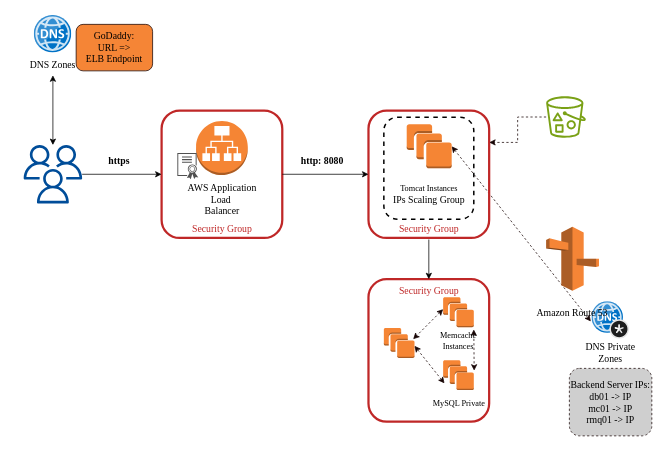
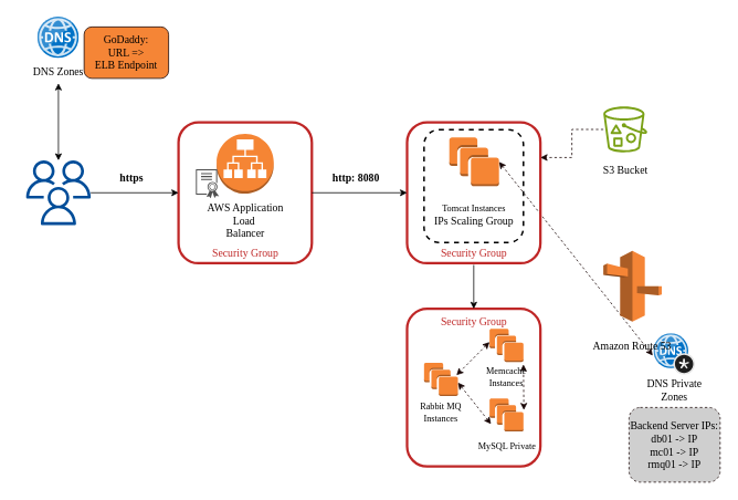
  <mxCell id="0" />
  <mxCell id="1" parent="0" />
  <mxCell id="2" value="GoDaddy:&lt;div&gt;URL =&amp;gt; ELB&amp;nbsp;&lt;span style=&quot;background-color: initial;&quot;&gt;Endpoint&lt;/span&gt;&lt;/div&gt;" style="rounded=1;whiteSpace=wrap;html=1;fillColor=#f58536;fontFamily=Tahoma;fontSize=13;strokeColor=#170505;" vertex="1" parent="1"><mxGeometry x="101" y="32" width="102" height="62.05" as="geometry" /></mxCell>
  <mxCell id="3" value="" style="endArrow=classic;startArrow=classic;html=1;rounded=0;strokeColor=#170505;dashed=1;exitX=1;exitY=0.5;exitDx=0;exitDy=0;exitPerimeter=0;entryX=-0.027;entryY=0.527;entryDx=0;entryDy=0;entryPerimeter=0;" edge="1" parent="1" source="20" target="4"><mxGeometry width="50" height="50" relative="1" as="geometry"><mxPoint x="621" y="432" as="sourcePoint" /><mxPoint x="691" y="412" as="targetPoint" /></mxGeometry></mxCell>
  <mxCell id="4" value="" style="image;sketch=0;aspect=fixed;html=1;points=[];align=center;fontSize=12;image=img/lib/mscae/DNS_Private_Zones.svg;" vertex="1" parent="1"><mxGeometry x="789" y="402" width="50" height="50" as="geometry" /></mxCell>
  <mxCell id="5" value="" style="rounded=1;whiteSpace=wrap;html=1;fillColor=none;strokeColor=#BF2727;strokeWidth=3;" vertex="1" parent="1"><mxGeometry x="491" y="147" width="161" height="170" as="geometry" /></mxCell>
  <mxCell id="6" value="" style="rounded=1;whiteSpace=wrap;html=1;fillColor=none;strokeColor=#BF2727;strokeWidth=3;" vertex="1" parent="1"><mxGeometry x="215" y="147" width="161" height="170" as="geometry" /></mxCell>
  <mxCell id="7" value="" style="sketch=0;outlineConnect=0;fontColor=#232F3E;gradientColor=none;fillColor=#004D99;strokeColor=none;dashed=0;verticalLabelPosition=bottom;verticalAlign=top;align=center;html=1;fontSize=12;fontStyle=0;aspect=fixed;pointerEvents=1;shape=mxgraph.aws4.users;" vertex="1" parent="1"><mxGeometry x="31" y="193" width="78" height="78" as="geometry" /></mxCell>
  <mxCell id="8" value="" style="group" connectable="0" vertex="1" parent="1"><mxGeometry x="245.5" y="161" width="100" height="120" as="geometry" /></mxCell>
  <mxCell id="9" value="" style="outlineConnect=0;dashed=0;verticalLabelPosition=bottom;verticalAlign=top;align=center;html=1;shape=mxgraph.aws3.application_load_balancer;fillColor=#F58534;gradientColor=none;" vertex="1" parent="8"><mxGeometry x="15.5" width="69" height="72" as="geometry" /></mxCell>
  <mxCell id="10" value="AWS Application&lt;div style=&quot;font-size: 13px;&quot;&gt;Load&amp;nbsp;&lt;/div&gt;&lt;div style=&quot;font-size: 13px;&quot;&gt;Balancer&lt;/div&gt;" style="text;strokeColor=none;align=center;fillColor=none;html=1;verticalAlign=middle;whiteSpace=wrap;rounded=0;fontFamily=Tahoma;fontSize=13;" vertex="1" parent="8"><mxGeometry y="90" width="100" height="30" as="geometry" /></mxCell>
  <mxCell id="11" value="" style="sketch=0;pointerEvents=1;shadow=0;dashed=0;html=1;strokeColor=none;labelPosition=center;verticalLabelPosition=bottom;verticalAlign=top;align=center;fillColor=#505050;shape=mxgraph.mscae.intune.intune_certificate_profiles" vertex="1" parent="8"><mxGeometry x="-9.5" y="42.5" width="28" height="35" as="geometry" /></mxCell>
  <mxCell id="12" value="&lt;font color=&quot;#bf2727&quot;&gt;Security Group&lt;/font&gt;" style="text;strokeColor=none;align=center;fillColor=none;html=1;verticalAlign=middle;whiteSpace=wrap;rounded=0;fontFamily=Tahoma;fontSize=13;" vertex="1" parent="1"><mxGeometry x="245.5" y="289" width="100" height="30" as="geometry" /></mxCell>
  <mxCell id="13" value="" style="endArrow=classic;html=1;rounded=0;entryX=0;entryY=0.5;entryDx=0;entryDy=0;" edge="1" parent="1" source="7" target="6"><mxGeometry width="50" height="50" relative="1" as="geometry"><mxPoint x="361" y="202" as="sourcePoint" /><mxPoint x="411" y="152" as="targetPoint" /><Array as="points" /></mxGeometry></mxCell>
  <mxCell id="14" value="&lt;font face=&quot;Tahoma&quot; style=&quot;font-size: 13px;&quot;&gt;https&lt;/font&gt;" style="text;html=1;align=center;verticalAlign=middle;resizable=0;points=[];autosize=1;strokeColor=none;fillColor=none;fontStyle=1" vertex="1" parent="1"><mxGeometry x="133" y="199" width="50" height="30" as="geometry" /></mxCell>
  <mxCell id="15" value="" style="endArrow=classic;html=1;rounded=0;entryX=0;entryY=0.5;entryDx=0;entryDy=0;exitX=1;exitY=0.5;exitDx=0;exitDy=0;" edge="1" parent="1" source="6" target="5"><mxGeometry width="50" height="50" relative="1" as="geometry"><mxPoint x="376" y="232" as="sourcePoint" /><mxPoint x="482" y="232" as="targetPoint" /></mxGeometry></mxCell>
  <mxCell id="16" value="&lt;font face=&quot;Tahoma&quot; style=&quot;font-size: 13px;&quot;&gt;http: 8080&lt;/font&gt;" style="text;html=1;align=center;verticalAlign=middle;resizable=0;points=[];autosize=1;strokeColor=none;fillColor=none;fontStyle=1" vertex="1" parent="1"><mxGeometry x="389" y="199" width="80" height="30" as="geometry" /></mxCell>
  <mxCell id="17" value="&lt;font color=&quot;#bf2727&quot;&gt;Security Group&lt;/font&gt;" style="text;strokeColor=none;align=center;fillColor=none;html=1;verticalAlign=middle;whiteSpace=wrap;rounded=0;fontFamily=Tahoma;fontSize=13;" vertex="1" parent="1"><mxGeometry x="521.5" y="289" width="100" height="30" as="geometry" /></mxCell>
  <mxCell id="18" value="" style="group" connectable="0" vertex="1" parent="1"><mxGeometry x="511.5" y="156" width="120" height="136" as="geometry" /></mxCell>
  <mxCell id="19" value="" style="rounded=1;whiteSpace=wrap;html=1;fillColor=none;strokeColor=default;strokeWidth=2;dashed=1;" vertex="1" parent="18"><mxGeometry width="120" height="136" as="geometry" /></mxCell>
  <mxCell id="20" value="" style="outlineConnect=0;dashed=0;verticalLabelPosition=bottom;verticalAlign=top;align=center;html=1;shape=mxgraph.aws3.instances;fillColor=#F58534;gradientColor=none;" vertex="1" parent="18"><mxGeometry x="30.5" y="9.315" width="60" height="58.685" as="geometry" /></mxCell>
  <mxCell id="21" value="&lt;font style=&quot;font-size: 11px;&quot;&gt;Tomcat Instances&lt;/font&gt;&lt;div&gt;IPs Scaling Group&lt;/div&gt;" style="text;strokeColor=none;align=center;fillColor=none;html=1;verticalAlign=middle;whiteSpace=wrap;rounded=0;fontFamily=Tahoma;fontSize=13;" vertex="1" parent="18"><mxGeometry x="10.5" y="88.493" width="100" height="27.945" as="geometry" /></mxCell>
  <mxCell id="22" value="" style="outlineConnect=0;dashed=0;verticalLabelPosition=bottom;verticalAlign=top;align=center;html=1;shape=mxgraph.aws3.route_53;fillColor=#F58536;gradientColor=none;" vertex="1" parent="1"><mxGeometry x="728" y="302" width="70.5" height="85.5" as="geometry" /></mxCell>
  <mxCell id="23" value="&lt;div&gt;Amazon Route 53&lt;/div&gt;" style="text;strokeColor=none;align=center;fillColor=none;html=1;verticalAlign=middle;whiteSpace=wrap;rounded=0;fontFamily=Tahoma;fontSize=13;" vertex="1" parent="1"><mxGeometry x="713.25" y="402.003" width="100" height="27.945" as="geometry" /></mxCell>
  <mxCell id="24" value="&lt;div style=&quot;font-size: 13px;&quot;&gt;DNS Private Zones&lt;/div&gt;" style="text;strokeColor=none;align=center;fillColor=none;html=1;verticalAlign=middle;whiteSpace=wrap;rounded=0;fontFamily=Tahoma;fontSize=13;" vertex="1" parent="1"><mxGeometry x="764" y="456.003" width="100" height="27.945" as="geometry" /></mxCell>
  <mxCell id="25" value="Backend Server IPs:&lt;div&gt;db01 -&amp;gt; IP&lt;/div&gt;&lt;div&gt;mc01 -&amp;gt; IP&lt;/div&gt;&lt;div&gt;rmq01 -&amp;gt; IP&lt;/div&gt;" style="rounded=1;whiteSpace=wrap;html=1;fillColor=#CFCFCF;fontFamily=Tahoma;fontSize=13;strokeColor=#170505;dashed=1;" vertex="1" parent="1"><mxGeometry x="759" y="490.95" width="110" height="90" as="geometry" /></mxCell>
  <mxCell id="26" value="" style="rounded=1;whiteSpace=wrap;html=1;fillColor=none;strokeColor=#BF2727;strokeWidth=3;" vertex="1" parent="1"><mxGeometry x="491" y="372" width="161" height="190" as="geometry" /></mxCell>
  <mxCell id="27" value="" style="endArrow=classic;html=1;rounded=0;entryX=0.5;entryY=0;entryDx=0;entryDy=0;exitX=0.5;exitY=1;exitDx=0;exitDy=0;" edge="1" parent="1" source="17" target="26"><mxGeometry width="50" height="50" relative="1" as="geometry"><mxPoint x="119" y="242" as="sourcePoint" /><mxPoint x="225" y="242" as="targetPoint" /><Array as="points" /></mxGeometry></mxCell>
  <mxCell id="28" value="" style="group" connectable="0" vertex="1" parent="1"><mxGeometry x="491.925" y="395.98" width="160.1" height="155.97" as="geometry" /></mxCell>
  <mxCell id="29" value="" style="endArrow=classic;startArrow=classic;html=1;rounded=0;strokeColor=#170505;dashed=1;" edge="1" parent="28"><mxGeometry width="50" height="50" relative="1" as="geometry"><mxPoint x="139.575" y="43.02" as="sourcePoint" /><mxPoint x="140.075" y="98.02" as="targetPoint" /></mxGeometry></mxCell>
  <mxCell id="30" value="" style="outlineConnect=0;dashed=0;verticalLabelPosition=bottom;verticalAlign=top;align=center;html=1;shape=mxgraph.aws3.instances;fillColor=#F58534;gradientColor=none;" vertex="1" parent="28"><mxGeometry x="19.575" y="41.02" width="40.9" height="40" as="geometry" /></mxCell>
  <mxCell id="31" value="" style="outlineConnect=0;dashed=0;verticalLabelPosition=bottom;verticalAlign=top;align=center;html=1;shape=mxgraph.aws3.instances;fillColor=#F58534;gradientColor=none;" vertex="1" parent="28"><mxGeometry x="98.675" width="40.9" height="40" as="geometry" /></mxCell>
  <mxCell id="32" value="" style="outlineConnect=0;dashed=0;verticalLabelPosition=bottom;verticalAlign=top;align=center;html=1;shape=mxgraph.aws3.instances;fillColor=#F58534;gradientColor=none;" vertex="1" parent="28"><mxGeometry x="98.675" y="83.97" width="40.9" height="40" as="geometry" /></mxCell>
  <mxCell id="33" value="&lt;div style=&quot;font-size: 11px;&quot;&gt;Memcache Instances&lt;/div&gt;" style="text;strokeColor=none;align=center;fillColor=none;html=1;verticalAlign=middle;whiteSpace=wrap;rounded=0;fontFamily=Tahoma;fontSize=11;" vertex="1" parent="28"><mxGeometry x="79.1" y="44.02" width="80.05" height="27.95" as="geometry" /></mxCell>
+ <mxCell id="34" value="&lt;div style=&quot;font-size: 11px;&quot;&gt;Rabbit MQ Instances&lt;/div&gt;" style="text;strokeColor=none;align=center;fillColor=none;html=1;verticalAlign=middle;whiteSpace=wrap;rounded=0;fontFamily=Tahoma;fontSize=11;" vertex="1" parent="28"><mxGeometry y="86.97" width="80.05" height="27.95" as="geometry" /></mxCell>
  <mxCell id="35" value="&lt;div style=&quot;font-size: 11px;&quot;&gt;MySQL Private&lt;/div&gt;" style="text;strokeColor=none;align=center;fillColor=none;html=1;verticalAlign=middle;whiteSpace=wrap;rounded=0;fontFamily=Tahoma;fontSize=11;" vertex="1" parent="28"><mxGeometry x="80.05" y="128.02" width="80.05" height="27.95" as="geometry" /></mxCell>
  <mxCell id="36" value="" style="endArrow=classic;startArrow=classic;html=1;rounded=0;strokeColor=#170505;dashed=1;" edge="1" parent="28"><mxGeometry width="50" height="50" relative="1" as="geometry"><mxPoint x="98.675" y="16.02" as="sourcePoint" /><mxPoint x="58.675" y="56.02" as="targetPoint" /></mxGeometry></mxCell>
  <mxCell id="37" value="" style="endArrow=classic;startArrow=classic;html=1;rounded=0;strokeColor=#170505;dashed=1;" edge="1" parent="28"><mxGeometry width="50" height="50" relative="1" as="geometry"><mxPoint x="100.475" y="114.92" as="sourcePoint" /><mxPoint x="60.475" y="64.92" as="targetPoint" /></mxGeometry></mxCell>
  <mxCell id="38" value="&lt;font color=&quot;#bf2727&quot;&gt;Security Group&lt;/font&gt;" style="text;strokeColor=none;align=center;fillColor=none;html=1;verticalAlign=middle;whiteSpace=wrap;rounded=0;fontFamily=Tahoma;fontSize=13;" vertex="1" parent="28"><mxGeometry x="30.055" y="-23.98" width="100" height="30" as="geometry" /></mxCell>
  <mxCell id="39" value="" style="image;sketch=0;aspect=fixed;html=1;points=[];align=center;fontSize=12;image=img/lib/mscae/DNS.svg;" vertex="1" parent="1"><mxGeometry x="45" y="20" width="50" height="50" as="geometry" /></mxCell>
  <mxCell id="40" value="&lt;div&gt;DNS Zones&lt;/div&gt;" style="text;strokeColor=none;align=center;fillColor=none;html=1;verticalAlign=middle;whiteSpace=wrap;rounded=0;fontFamily=Tahoma;fontSize=13;" vertex="1" parent="1"><mxGeometry x="20" y="72.003" width="100" height="27.945" as="geometry" /></mxCell>
  <mxCell id="41" value="" style="endArrow=classic;startArrow=classic;html=1;rounded=0;entryX=0.5;entryY=1;entryDx=0;entryDy=0;" edge="1" parent="1" source="7" target="40"><mxGeometry width="50" height="50" relative="1" as="geometry"><mxPoint x="81" y="172" as="sourcePoint" /><mxPoint x="81" y="82" as="targetPoint" /></mxGeometry></mxCell>
  <mxCell id="42" value="" style="sketch=0;outlineConnect=0;fontColor=#232F3E;gradientColor=none;fillColor=#7AA116;strokeColor=none;dashed=0;verticalLabelPosition=bottom;verticalAlign=top;align=center;html=1;fontSize=12;fontStyle=0;aspect=fixed;pointerEvents=1;shape=mxgraph.aws4.bucket_with_objects;" vertex="1" parent="1"><mxGeometry x="728" y="128" width="53" height="55.12" as="geometry" /></mxCell>
+ <mxCell id="43" value="S3 Bucket" style="text;strokeColor=none;align=center;fillColor=none;html=1;verticalAlign=middle;whiteSpace=wrap;rounded=0;fontFamily=Tahoma;fontSize=13;" vertex="1" parent="1"><mxGeometry x="704.5" y="190.023" width="100" height="27.945" as="geometry" /></mxCell>
  <mxCell id="44" value="" style="endArrow=classic;html=1;rounded=0;edgeStyle=orthogonalEdgeStyle;dashed=1;strokeColor=#170505;entryX=1;entryY=0.25;entryDx=0;entryDy=0;" edge="1" parent="1" source="42" target="5"><mxGeometry width="50" height="50" relative="1" as="geometry"><mxPoint x="386" y="532" as="sourcePoint" /><mxPoint x="436" y="482" as="targetPoint" /></mxGeometry></mxCell>
